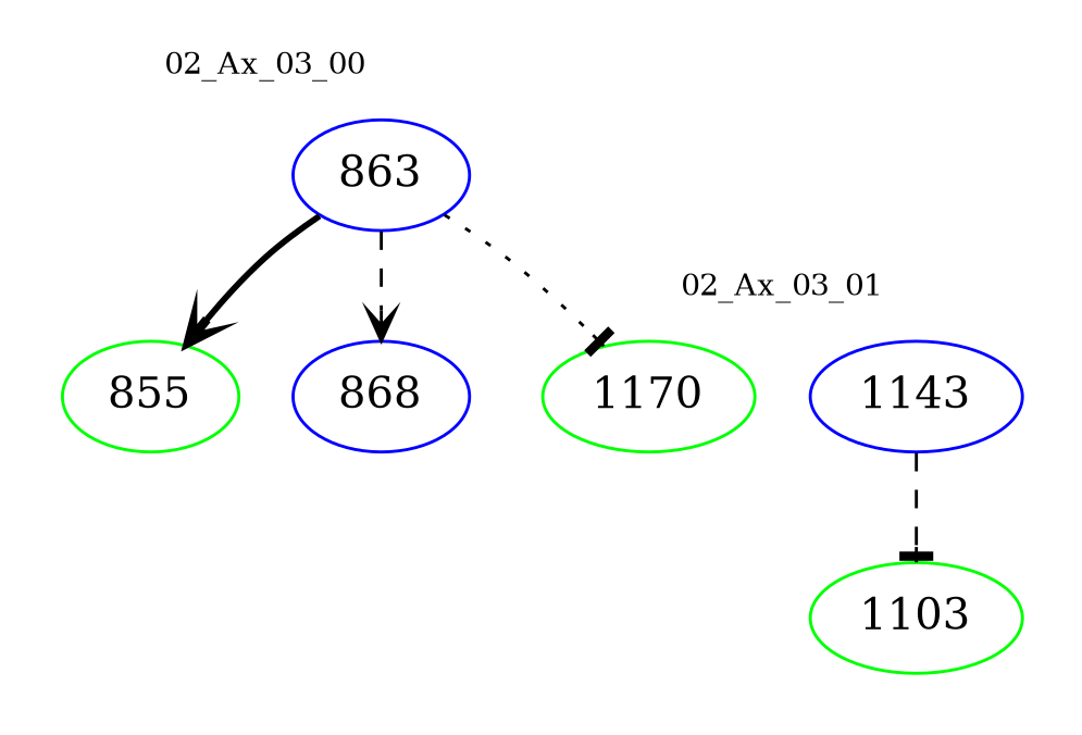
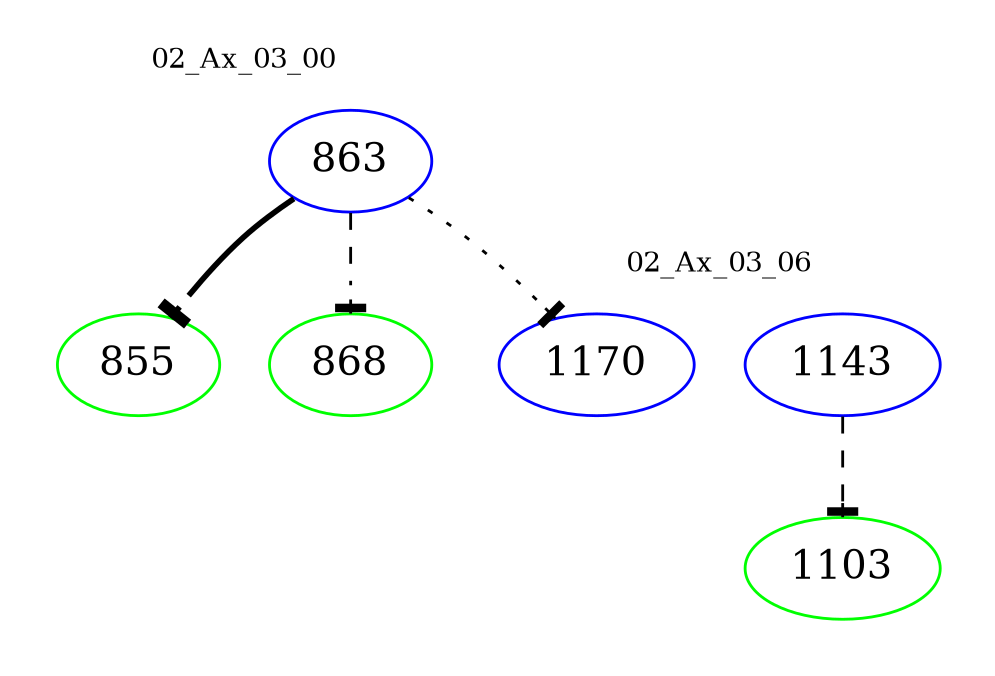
  digraph {
    node [color=blue]
    edge [arrowhead=vee color=black style=dashed]
    n1 [label=863]
    n2 [color=green label=855]
-   n3 [label=868]
+   n3 [color=green label=868]
    n4 [label=1143]
    n5 [color=green label=1103]
-   n6 [color=green label=1170]
+   n6 [label=1170]
    subgraph cluster_1 {
      color=white
      fontsize=10
      label="02_Ax_03_00"
      n1
      n2
      n3
    }
    subgraph cluster_2 {
      color=white
      fontsize=10
-     label="02_Ax_03_01"
+     label="02_Ax_03_06"
      n4
      n5
      n6
    }
-   n1 -> n2 [style=bold]
-   n1 -> n3
+   n1 -> n2 [arrowhead=tee style=bold]
+   n1 -> n3 [arrowhead=tee]
    n1 -> n6 [arrowhead=tee style=dotted]
    n4 -> n5 [arrowhead=tee]
  }
